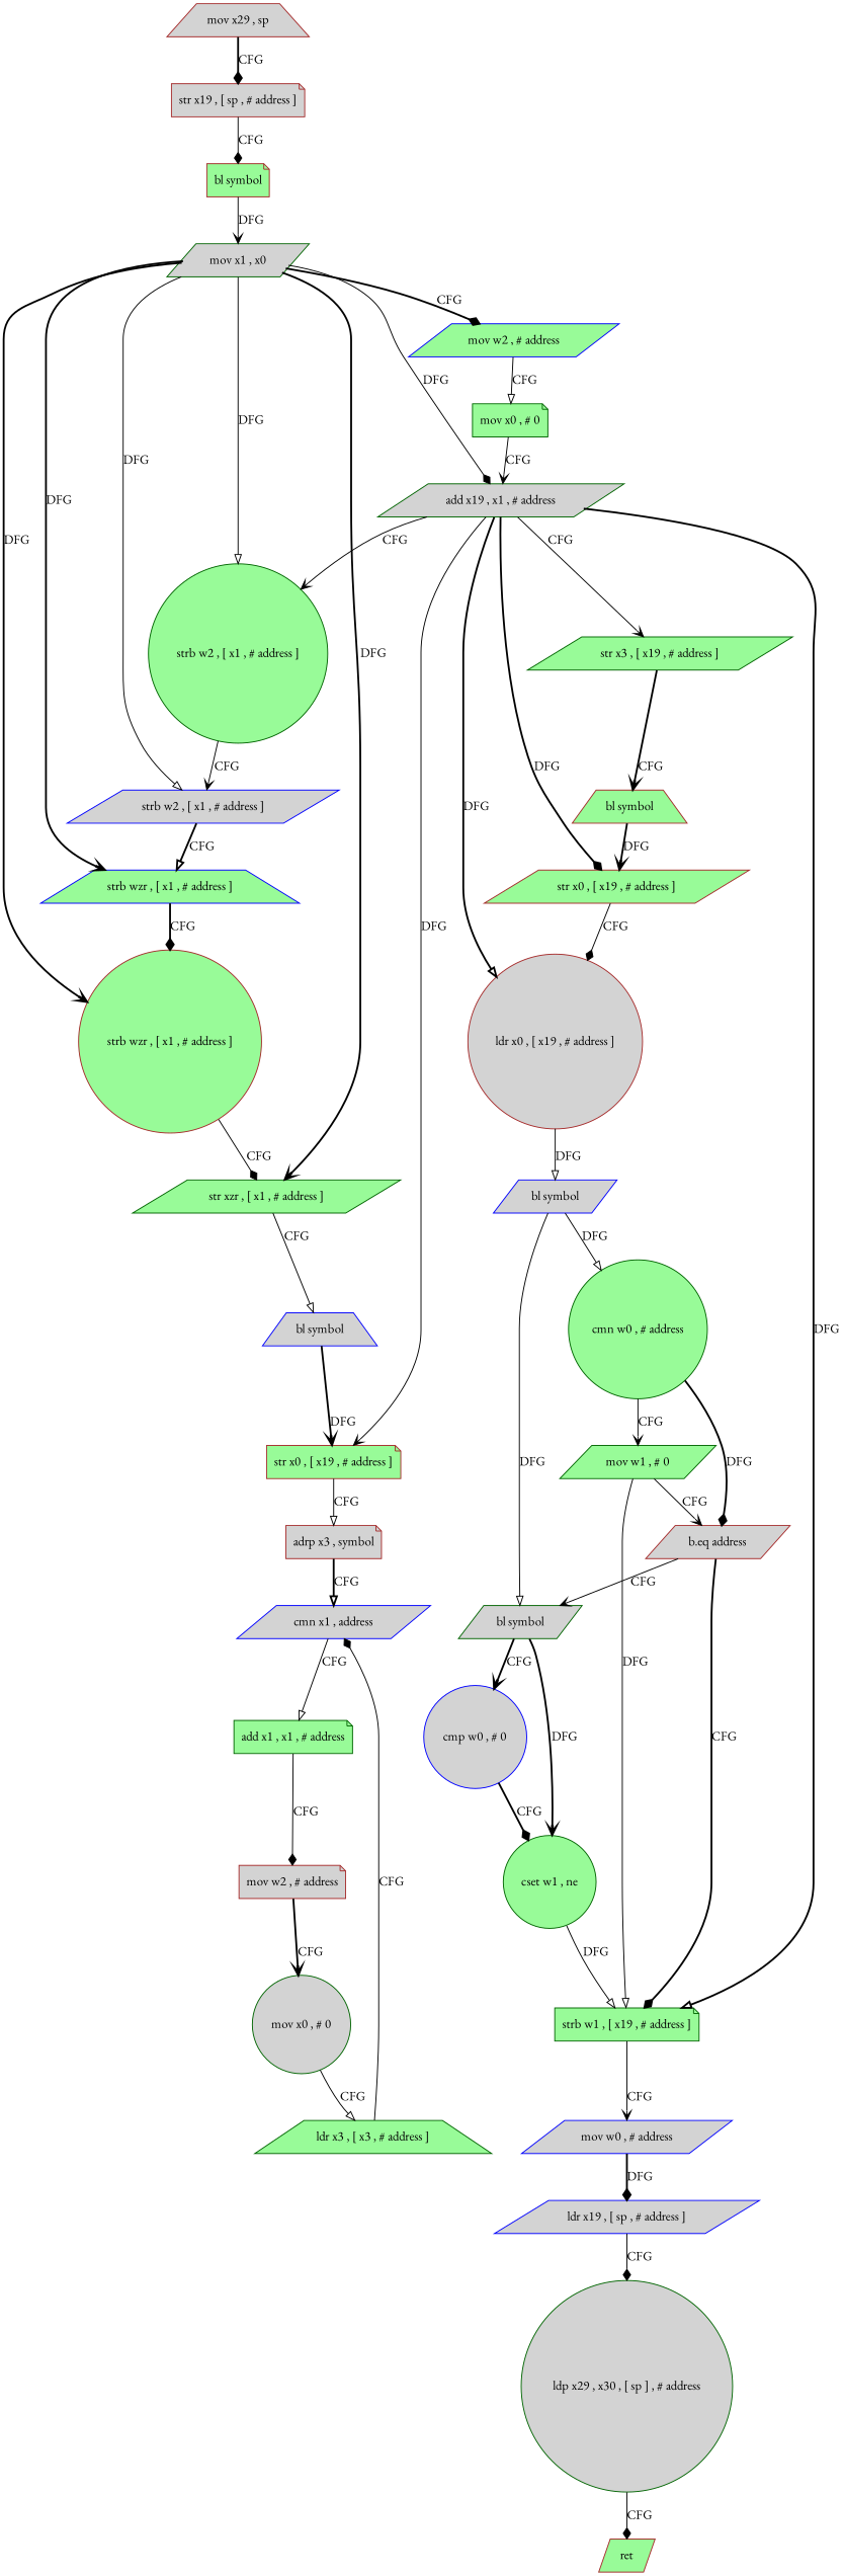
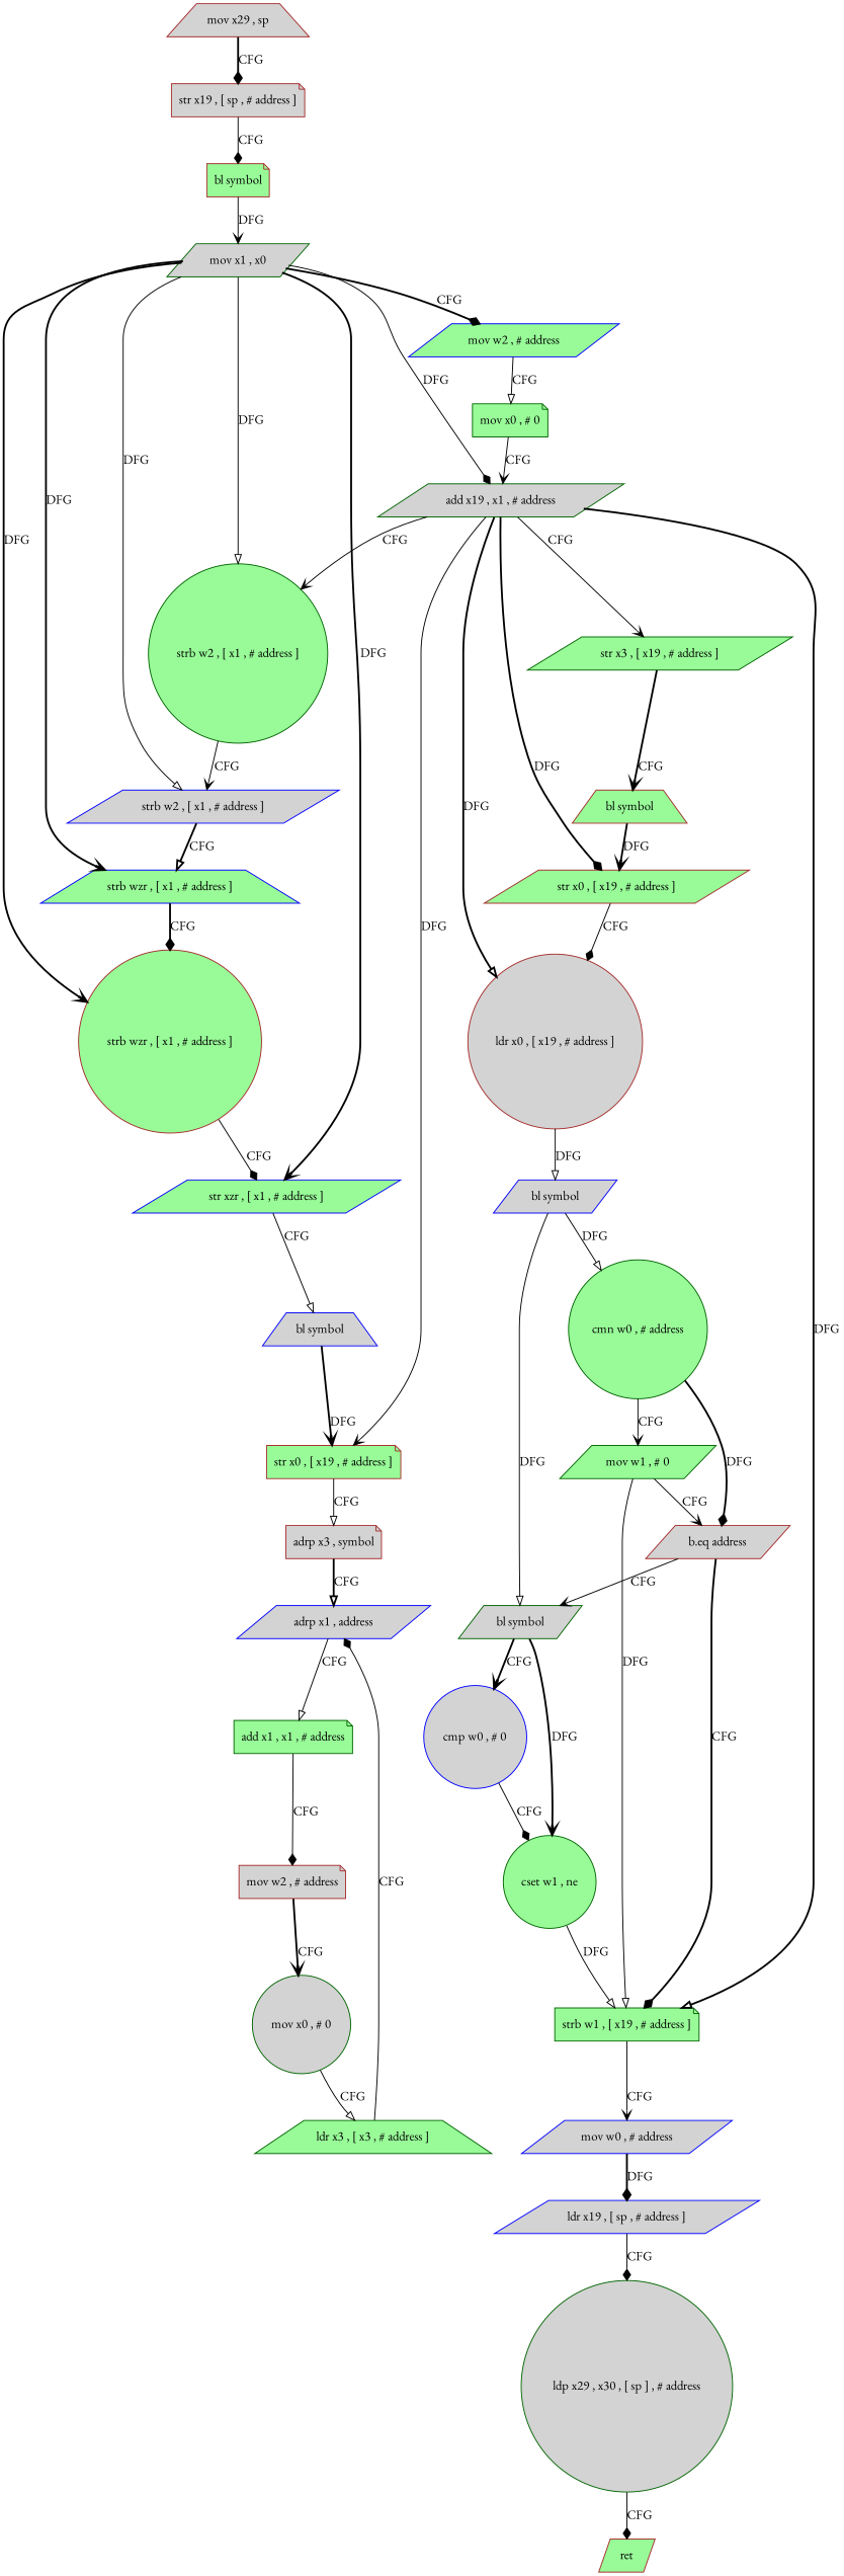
  digraph {
    fontname="EB Garamond"
    node [color=darkgreen fillcolor=lightgrey fontname="EB Garamond" shape=parallelogram style=filled]
    edge [arrowhead=vee fontname="EB Garamond" style=solid]
    n1 [color=brown label="mov x29 , sp" shape=trapezium]
    n2 [color=brown label="str x19 , [ sp , # address ]" shape=note]
    n3 [color=brown fillcolor=palegreen label="bl symbol" shape=note]
    n4 [label="mov x1 , x0"]
    n5 [color=blue fillcolor=palegreen label="mov w2 , # address"]
    n6 [label="add x19 , x1 , # address"]
    n7 [fillcolor=palegreen label="strb w2 , [ x1 , # address ]" shape=circle]
    n8 [color=blue label="strb w2 , [ x1 , # address ]"]
    n9 [color=blue fillcolor=palegreen label="strb wzr , [ x1 , # address ]" shape=trapezium]
    n10 [color=brown fillcolor=palegreen label="strb wzr , [ x1 , # address ]" shape=circle]
-   n11 [fillcolor=palegreen label="str xzr , [ x1 , # address ]"]
+   n11 [color=blue fillcolor=palegreen label="str xzr , [ x1 , # address ]"]
    n12 [fillcolor=palegreen label="mov x0 , # 0" shape=note]
    n13 [color=brown fillcolor=palegreen label="str x0 , [ x19 , # address ]" shape=note]
    n14 [fillcolor=palegreen label="str x3 , [ x19 , # address ]"]
    n15 [color=brown fillcolor=palegreen label="str x0 , [ x19 , # address ]"]
    n16 [color=brown label="ldr x0 , [ x19 , # address ]" shape=circle]
    n17 [fillcolor=palegreen label="strb w1 , [ x19 , # address ]" shape=note]
    n18 [color=blue label="bl symbol" shape=trapezium]
    n19 [color=brown label="adrp x3 , symbol" shape=note]
    n20 [color=brown fillcolor=palegreen label="bl symbol" shape=trapezium]
    n21 [color=blue label="bl symbol"]
    n22 [color=blue label="mov w0 , # address"]
-   n23 [color=blue label="cmn x1 , address"]
+   n23 [color=blue label="adrp x1 , address"]
    n24 [fillcolor=palegreen label="add x1 , x1 , # address" shape=note]
    n25 [color=brown label="mov w2 , # address" shape=note]
    n26 [label="mov x0 , # 0" shape=circle]
    n27 [fillcolor=palegreen label="ldr x3 , [ x3 , # address ]" shape=trapezium]
    n28 [fillcolor=palegreen label="cmn w0 , # address" shape=circle]
    n29 [label="bl symbol"]
    n30 [fillcolor=palegreen label="mov w1 , # 0"]
    n31 [color=brown label="b.eq address"]
    n32 [color=blue label="cmp w0 , # 0" shape=circle]
    n33 [fillcolor=palegreen label="cset w1 , ne" shape=circle]
    n34 [color=blue label="ldr x19 , [ sp , # address ]"]
    n35 [label="ldp x29 , x30 , [ sp ] , # address" shape=circle]
    n36 [color=brown fillcolor=palegreen label=ret]
    n1 -> n2 [arrowhead=diamond label=CFG style=bold]
    n2 -> n3 [arrowhead=diamond label=CFG]
    n3 -> n4 [label=DFG]
    n4 -> n5 [arrowhead=diamond label=CFG style=bold]
    n4 -> n6 [arrowhead=diamond label=DFG]
    n4 -> n7 [arrowhead=onormal label=DFG]
    n4 -> n8 [arrowhead=onormal label=DFG]
    n4 -> n9 [label=DFG style=bold]
    n4 -> n10 [label=DFG style=bold]
    n4 -> n11 [label=DFG style=bold]
    n5 -> n12 [arrowhead=onormal label=CFG]
    n6 -> n7 [label=CFG]
    n6 -> n13 [label=DFG]
    n6 -> n14 [label=CFG]
    n6 -> n15 [arrowhead=diamond label=DFG style=bold]
    n6 -> n16 [arrowhead=onormal label=DFG style=bold]
    n6 -> n17 [arrowhead=onormal label=DFG style=bold]
    n7 -> n8 [label=CFG]
    n8 -> n9 [arrowhead=onormal label=CFG style=bold]
    n9 -> n10 [arrowhead=diamond label=CFG style=bold]
    n10 -> n11 [arrowhead=diamond label=CFG]
    n11 -> n18 [arrowhead=onormal label=CFG]
    n12 -> n6 [label=CFG]
    n13 -> n19 [arrowhead=onormal label=CFG]
    n14 -> n20 [label=CFG style=bold]
    n15 -> n16 [arrowhead=diamond label=CFG]
    n16 -> n21 [arrowhead=onormal label=DFG]
    n17 -> n22 [label=CFG]
    n18 -> n13 [label=DFG style=bold]
    n19 -> n23 [arrowhead=onormal label=CFG style=bold]
    n20 -> n15 [label=DFG style=bold]
    n21 -> n28 [arrowhead=onormal label=DFG]
    n21 -> n29 [arrowhead=onormal label=DFG]
    n22 -> n34 [arrowhead=diamond label=DFG style=bold]
    n23 -> n24 [arrowhead=onormal label=CFG]
    n24 -> n25 [arrowhead=diamond label=CFG]
    n25 -> n26 [label=CFG style=bold]
    n26 -> n27 [arrowhead=onormal label=CFG]
    n27 -> n23 [arrowhead=diamond label=CFG]
    n28 -> n30 [label=CFG]
    n28 -> n31 [arrowhead=diamond label=DFG style=bold]
    n29 -> n32 [label=CFG style=bold]
    n29 -> n33 [label=DFG style=bold]
    n30 -> n17 [arrowhead=onormal label=DFG]
    n30 -> n31 [label=CFG]
    n31 -> n17 [arrowhead=diamond label=CFG style=bold]
    n31 -> n29 [label=CFG]
-   n32 -> n33 [arrowhead=diamond label=CFG style=bold]
+   n32 -> n33 [arrowhead=diamond label=CFG]
    n33 -> n17 [arrowhead=onormal label=DFG]
    n34 -> n35 [arrowhead=diamond label=CFG]
    n35 -> n36 [arrowhead=diamond label=CFG]
  }
